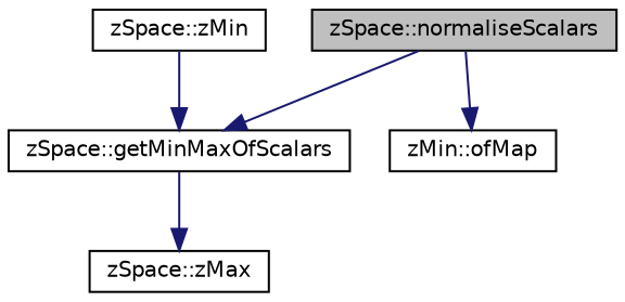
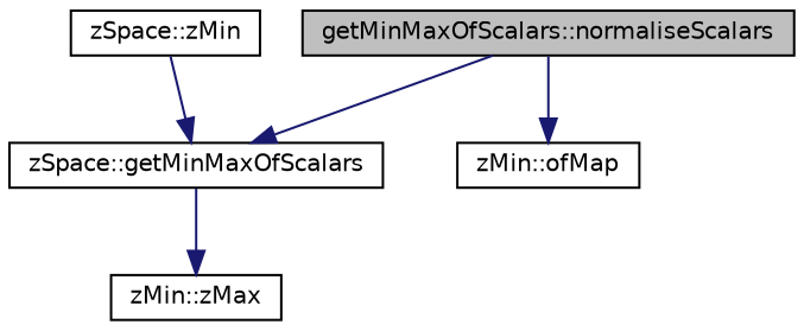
  digraph {
    rankdir=TB
    node [color=black fillcolor=white fontname=Helvetica fontsize=10 shape=record style=filled]
    edge [color=midnightblue fontname=Helvetica fontsize=10 labelfontname=Helvetica labelfontsize=10 style=solid]
-   n1 [fillcolor=grey75 fontcolor=black height=0.2 label="zSpace::normaliseScalars" width=0.4]
+   n1 [fillcolor=grey75 fontcolor=black height=0.2 label="getMinMaxOfScalars::normaliseScalars" width=0.4]
    n2 [height=0.2 label="zSpace::getMinMaxOfScalars" width=0.4]
    n3 [height=0.2 label="zMin::ofMap" width=0.4]
-   n4 [height=0.2 label="zSpace::zMax" width=0.4]
+   n4 [height=0.2 label="zMin::zMax" width=0.4]
    n5 [height=0.2 label="zSpace::zMin" width=0.4]
    n1 -> n2
    n1 -> n3
    n2 -> n4
    n5 -> n2
  }
